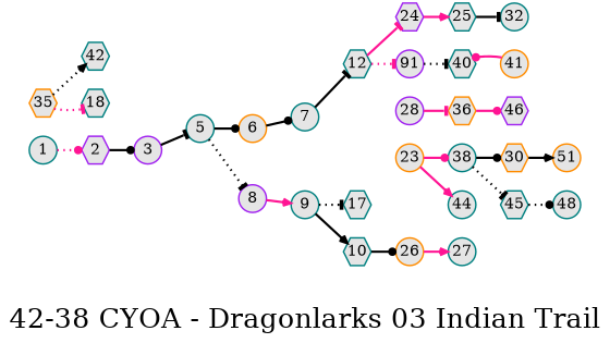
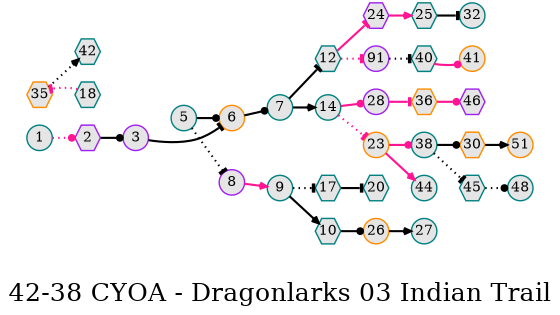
  digraph {
    fontsize=36
    label="42-38 CYOA - Dragonlarks 03 Indian Trail"
    nodesep=0.35
    ordering=out
    rankdir=LR
    ranksep=0.45
    node [color=teal fillcolor=grey90 fixedsize=true fontsize=20 labelfloat=true margin="0,0" penwidth=2 regular=true shape=hexagon style=filled]
    edge [arrowhead=tee color=black fontsize=12 labelfloat=true penwidth=3 style=solid]
    1 [shape=ellipse]
    2 [color=purple]
    3 [color=purple shape=circle]
    5 [shape=circle]
    6 [color=darkorange shape=circle]
    8 [color=purple shape=circle]
    7 [shape=circle]
    9 [shape=circle]
    12
+   14 [shape=ellipse]
    17
    10
    24 [color=purple]
    n14 [color=purple label=91 shape=circle]
    28 [color=purple shape=circle]
    23 [color=darkorange shape=circle]
    25
    40
    36 [color=darkorange]
    38 [shape=circle]
    44 [shape=ellipse]
+   20
    26 [color=darkorange shape=ellipse]
    27 [shape=circle]
    32 [shape=circle]
    41 [color=darkorange shape=circle]
    35 [color=darkorange]
    42
    18
    46 [color=purple]
    n31 [color=darkorange label=30]
    45
    51 [color=darkorange shape=circle]
    48 [shape=circle]
    1 -> 2 [arrowhead=dot color=deeppink style=dotted]
    2 -> 3 [arrowhead=dot]
-   3 -> 5
+   3 -> 6
    5 -> 6 [arrowhead=dot]
    5 -> 8 [style=dotted]
    6 -> 7 [arrowhead=dot]
    8 -> 9 [arrowhead=vee color=deeppink style=bold]
    7 -> 12
+   7 -> 14 [arrowhead=vee style=bold]
    9 -> 17 [style=dotted]
    9 -> 10 [arrowhead=vee]
    12 -> 24 [color=deeppink style=bold]
    12 -> n14 [color=deeppink style=dotted]
+   14 -> 28 [arrowhead=dot color=deeppink]
+   14 -> 23 [color=deeppink style=dotted]
+   17 -> 20
    10 -> 26 [arrowhead=dot style=bold]
    24 -> 25 [arrowhead=vee color=deeppink style=bold]
    n14 -> 40 [style=dotted]
    28 -> 36 [color=deeppink]
    23 -> 38 [arrowhead=dot color=deeppink]
    23 -> 44 [arrowhead=vee color=deeppink]
    25 -> 32 [style=bold]
-   41 -> 40 [arrowhead=dot color=deeppink style=bold]
+   40 -> 41 [arrowhead=dot color=deeppink style=bold]
    36 -> 46 [arrowhead=dot color=deeppink]
    38 -> n31 [arrowhead=dot]
    38 -> 45 [style=dotted]
-   26 -> 27 [arrowhead=vee color=deeppink style=bold]
+   26 -> 27 [arrowhead=vee style=bold]
    35 -> 42 [arrowhead=vee style=dotted]
-   35 -> 18 [color=deeppink style=dotted]
+   18 -> 35 [color=deeppink style=dotted]
    n31 -> 51 [arrowhead=vee style=bold]
    45 -> 48 [arrowhead=dot style=dotted]
  }
